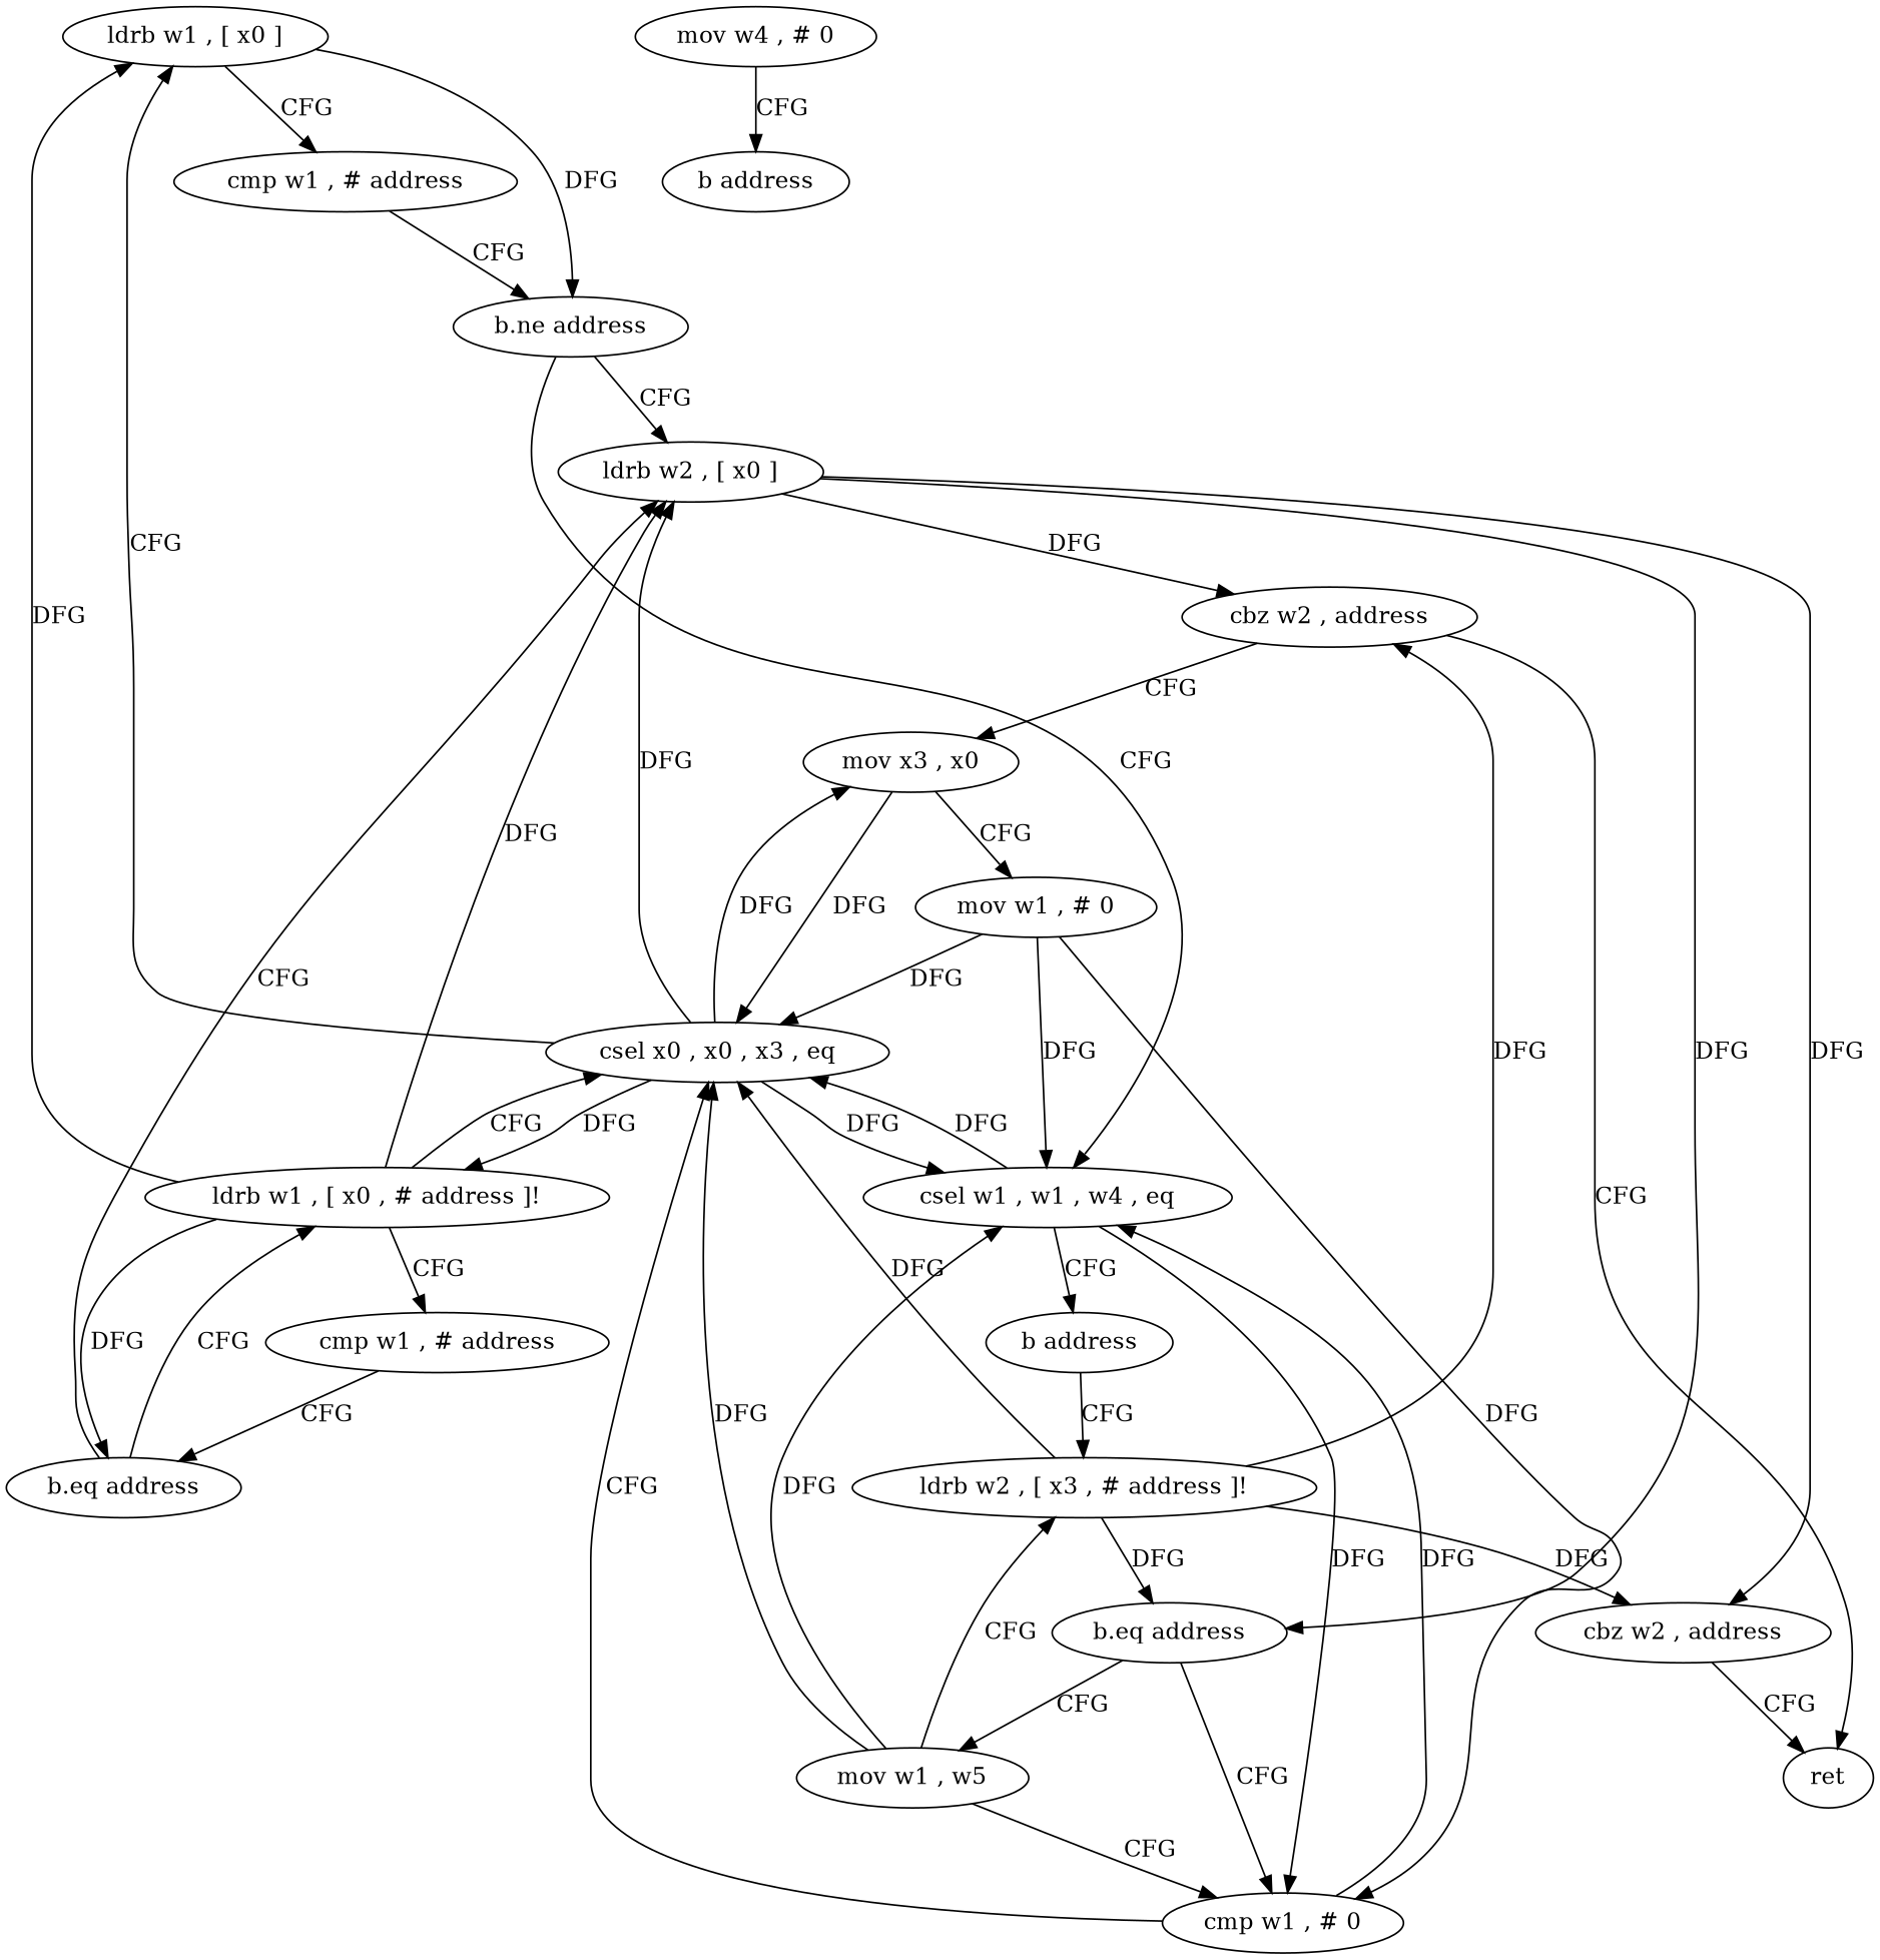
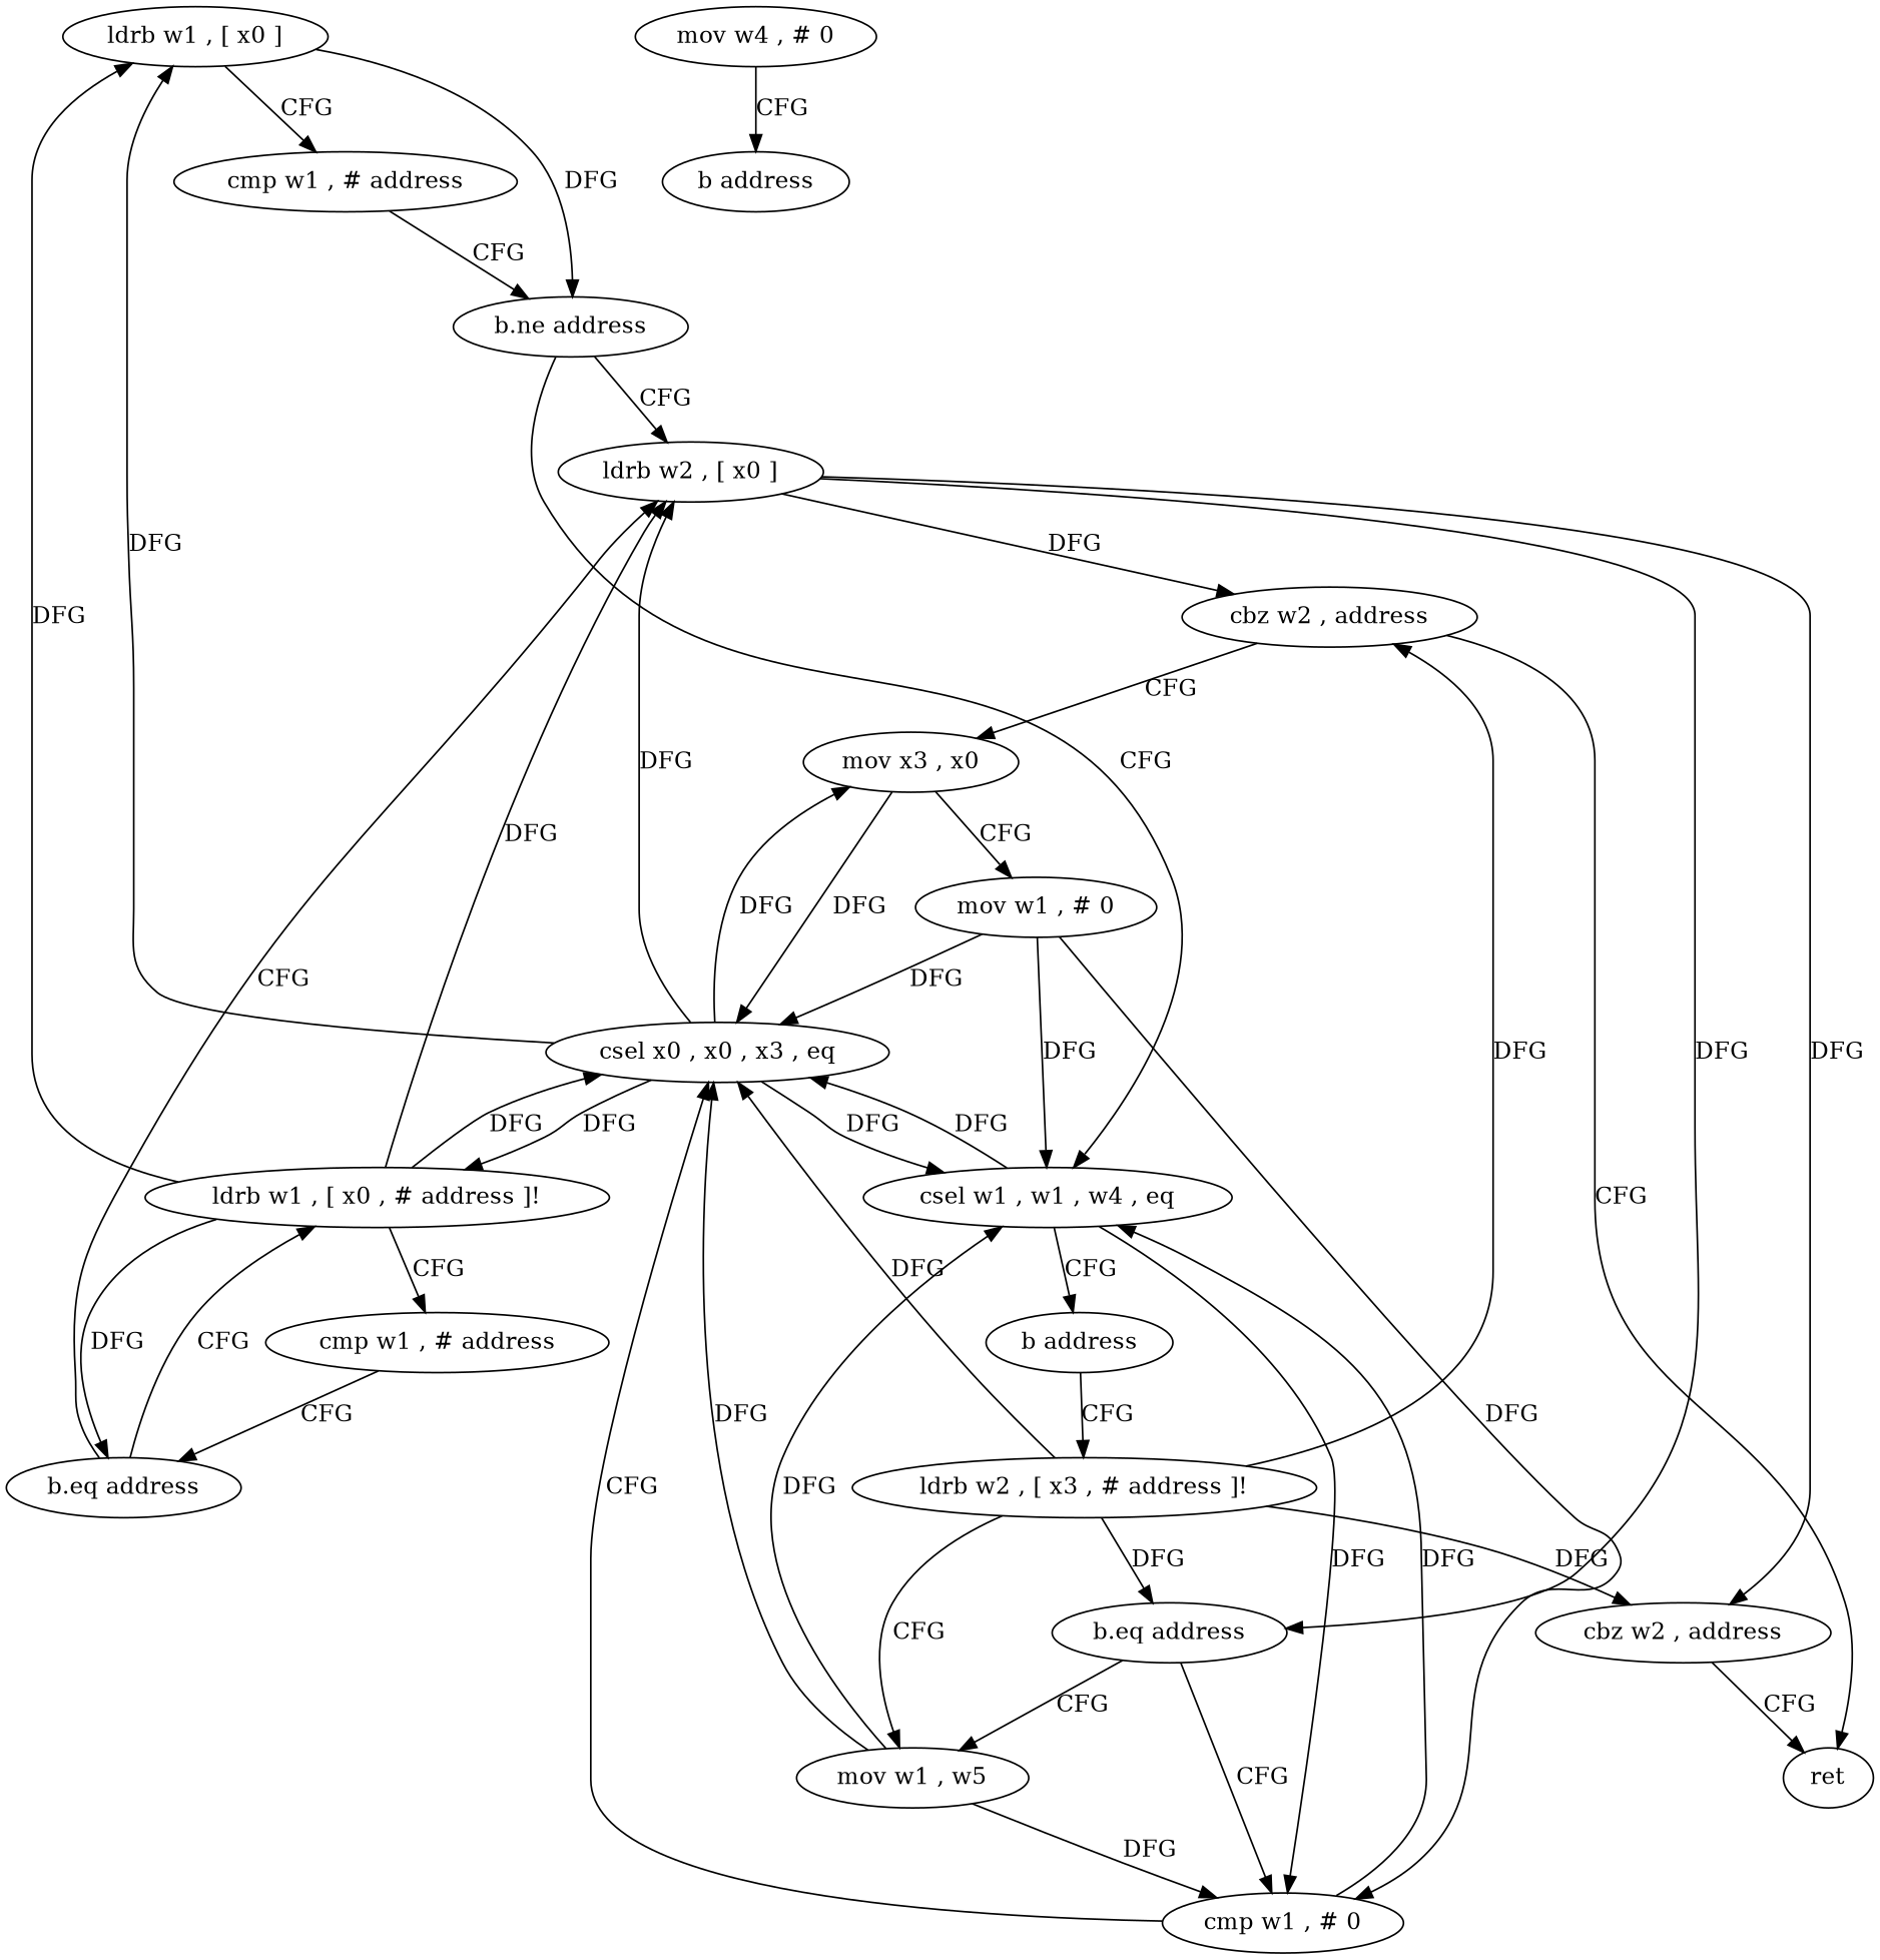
  digraph {
    n1 [label="ldrb w1 , [ x0 ]"]
    n2 [label="cmp w1 , # address"]
    n3 [label="b.ne address"]
    n4 [label="ldrb w2 , [ x0 ]"]
    n5 [label="csel w1 , w1 , w4 , eq"]
    n6 [label="cbz w2 , address"]
    n7 [label="b.eq address"]
    n8 [label="cbz w2 , address"]
    n9 [label="ldrb w1 , [ x0 , # address ]!"]
    n10 [label="cmp w1 , # address"]
    n11 [label="b.eq address"]
    n12 [label="csel x0 , x0 , x3 , eq"]
    n13 [label="mov x3 , x0"]
    n14 [label=ret]
    n15 [label="cmp w1 , # 0"]
    n16 [label="mov w1 , w5"]
    n17 [label="mov w1 , # 0"]
    n18 [label="ldrb w2 , [ x3 , # address ]!"]
    n19 [label="b address"]
    n20 [label="mov w4 , # 0"]
    n21 [label="b address"]
    n1 -> n2 [label=CFG]
    n1 -> n3 [label=DFG]
    n2 -> n3 [label=CFG]
    n3 -> n4 [label=CFG]
    n3 -> n5 [label=CFG]
    n4 -> n6 [label=DFG]
    n4 -> n7 [label=DFG]
    n4 -> n8 [label=DFG]
    n5 -> n12 [label=DFG]
    n5 -> n15 [label=DFG]
    n5 -> n19 [label=CFG]
    n6 -> n13 [label=CFG]
    n6 -> n14 [label=CFG]
    n7 -> n15 [label=CFG]
    n7 -> n16 [label=CFG]
    n8 -> n14 [label=CFG]
    n9 -> n1 [label=DFG]
    n9 -> n4 [label=DFG]
    n9 -> n10 [label=CFG]
    n9 -> n11 [label=DFG]
-   n9 -> n12 [label=CFG]
+   n9 -> n12 [label=DFG]
    n10 -> n11 [label=CFG]
    n11 -> n4 [label=CFG]
    n11 -> n9 [label=CFG]
-   n12 -> n1 [label=CFG]
+   n12 -> n1 [label=DFG]
    n12 -> n4 [label=DFG]
    n12 -> n5 [label=DFG]
    n12 -> n9 [label=DFG]
    n12 -> n13 [label=DFG]
    n13 -> n12 [label=DFG]
    n13 -> n17 [label=CFG]
    n15 -> n5 [label=DFG]
    n15 -> n12 [label=CFG]
    n16 -> n5 [label=DFG]
    n16 -> n12 [label=DFG]
-   n16 -> n15 [label=CFG]
-   n16 -> n18 [label=CFG]
+   n16 -> n15 [label=DFG]
+   n18 -> n16 [label=CFG]
    n17 -> n5 [label=DFG]
    n17 -> n12 [label=DFG]
    n17 -> n15 [label=DFG]
    n18 -> n6 [label=DFG]
    n18 -> n7 [label=DFG]
    n18 -> n8 [label=DFG]
    n18 -> n12 [label=DFG]
    n19 -> n18 [label=CFG]
    n20 -> n21 [label=CFG]
  }
